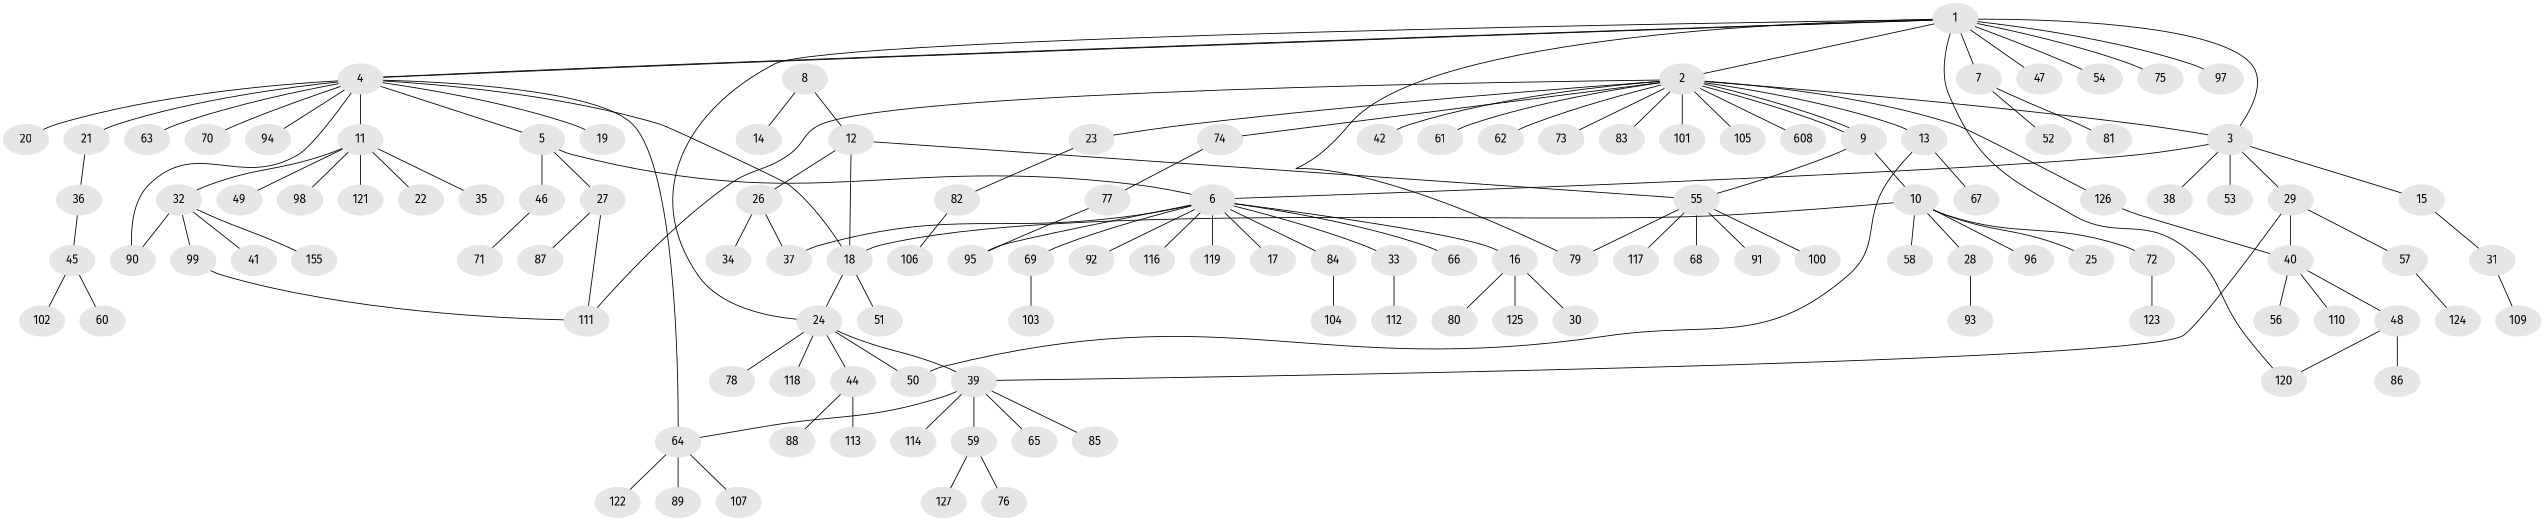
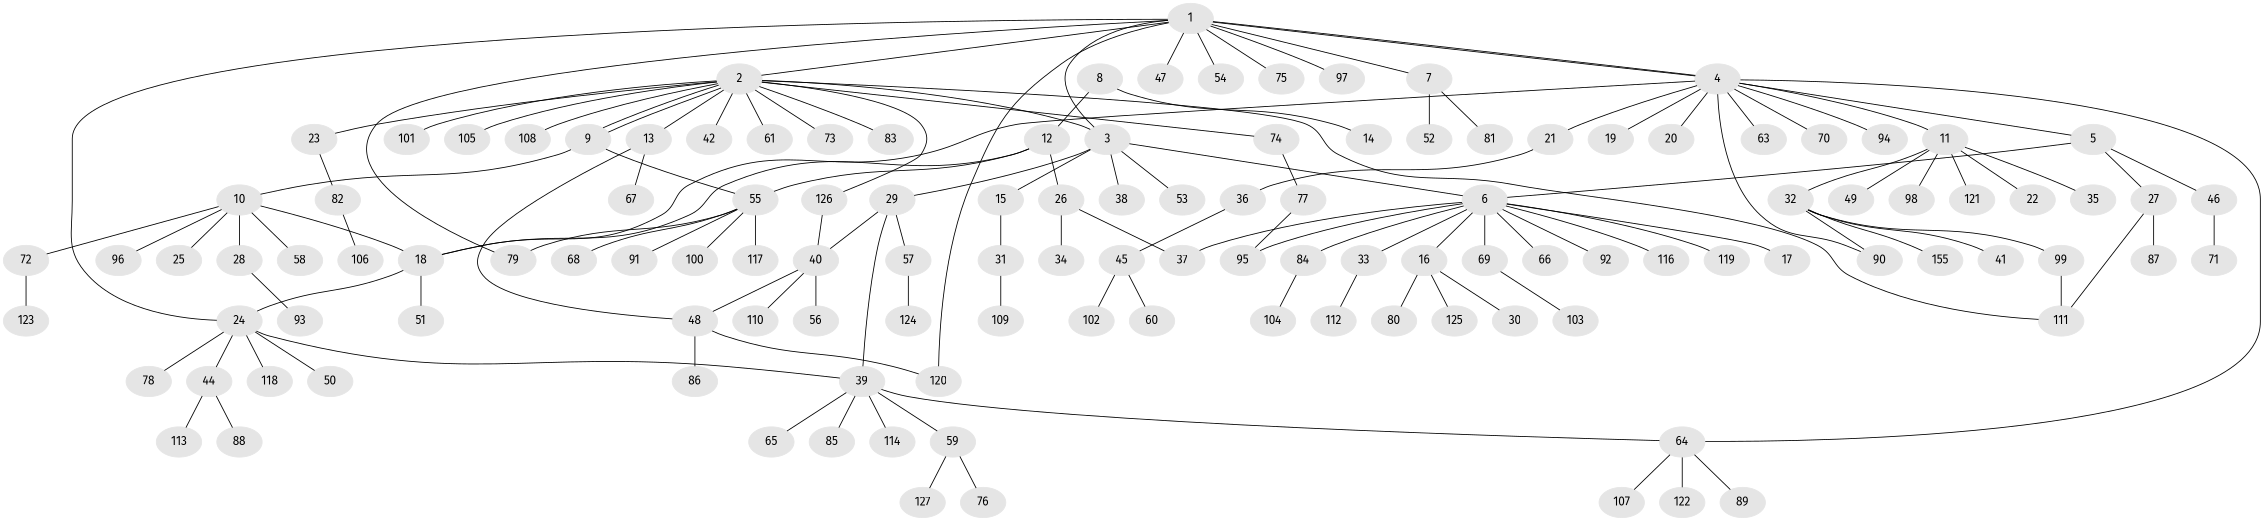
  graph {
    fontname="Fira Sans"
    node [color=gray90 fontname="Fira Sans" style=filled]
    edge [fontname="Fira Sans"]
    1
    2
    3
    4
    7
    24
    47
    54
    75
    79
    97
    120
    9
    13
    23
    42
    61
-   62
    73
    74
    83
    101
    105
-   108 [label=608]
+   108
    111
    126
    6
    15
    29
    38
    53
    5
    11
    18
    19
    20
    21
    63
    64
    70
    90
    94
    52
    81
    39
    44
    50
    78
    118
    8
    12
    14
    10
    55
    48
    67
    82
    77
    40
    16
    17
    33
    37
    66
    69
    84
    92
    95
    116
    119
    31
    57
    27
    46
    22
    32
    35
    49
    98
    121
    51
    36
    89
    107
    122
    87
    71
    30
    80
    125
    112
    103
    104
    26
    56
    110
    25
    28
    58
    72
    96
    68
    91
    100
    117
    93
    123
    41
    99
    n110 [label=155]
    34
    86
    109
    45
    106
    59
    65
    85
    114
    88
    113
    124
    60
    102
    76
    127
    1 -- 2
    1 -- 3
    1 -- 4
    1 -- 4
    1 -- 7
    1 -- 24
    1 -- 47
    1 -- 54
    1 -- 75
    1 -- 79
    1 -- 97
    1 -- 120
    2 -- 3
    2 -- 9
    2 -- 9
    2 -- 13
    2 -- 23
    2 -- 42
    2 -- 61
-   2 -- 62
    2 -- 73
    2 -- 74
    2 -- 83
    2 -- 101
    2 -- 105
    2 -- 108
    2 -- 111
    2 -- 126
    3 -- 6
    3 -- 15
    3 -- 29
    3 -- 38
    3 -- 53
    4 -- 5
    4 -- 11
    4 -- 18
    4 -- 19
    4 -- 20
    4 -- 21
    4 -- 63
    4 -- 64
    4 -- 70
    4 -- 90
    4 -- 94
    7 -- 52
    7 -- 81
    24 -- 39
    24 -- 44
    24 -- 50
    24 -- 78
    24 -- 118
    9 -- 10
    9 -- 55
-   13 -- 50
+   13 -- 48
    13 -- 67
    23 -- 82
    74 -- 77
    126 -- 40
    6 -- 16
    6 -- 17
    6 -- 33
    6 -- 37
    6 -- 66
    6 -- 69
    6 -- 84
    6 -- 92
    6 -- 95
    6 -- 116
    6 -- 119
    15 -- 31
    29 -- 39
    29 -- 40
    29 -- 57
    5 -- 6
    5 -- 27
    5 -- 46
    11 -- 22
    11 -- 32
    11 -- 35
    11 -- 49
    11 -- 98
    11 -- 121
    18 -- 24
    18 -- 51
    21 -- 36
    64 -- 89
    64 -- 107
    64 -- 122
    39 -- 64
    39 -- 59
    39 -- 65
    39 -- 85
    39 -- 114
    44 -- 88
    44 -- 113
    8 -- 12
    8 -- 14
    12 -- 18
    12 -- 55
    12 -- 26
    10 -- 18
    10 -- 25
    10 -- 28
    10 -- 58
    10 -- 72
    10 -- 96
    55 -- 79
    55 -- 68
    55 -- 91
    55 -- 100
    55 -- 117
    48 -- 120
    48 -- 86
    82 -- 106
    77 -- 95
    40 -- 48
    40 -- 56
    40 -- 110
    16 -- 30
    16 -- 80
    16 -- 125
    33 -- 112
    69 -- 103
    84 -- 104
    31 -- 109
    57 -- 124
    27 -- 111
    27 -- 87
    46 -- 71
    32 -- 90
    32 -- 41
    32 -- 99
    32 -- n110
    36 -- 45
    26 -- 37
    26 -- 34
    28 -- 93
    72 -- 123
    99 -- 111
    45 -- 60
    45 -- 102
    59 -- 76
    59 -- 127
  }
